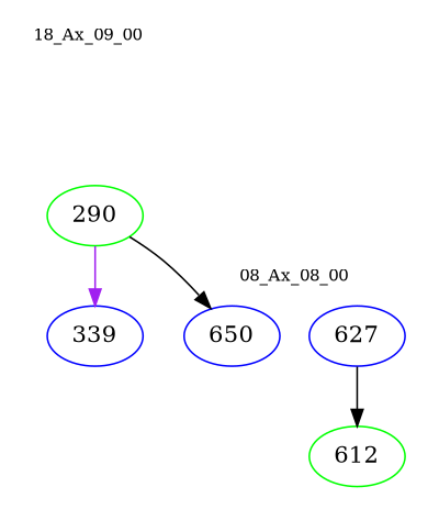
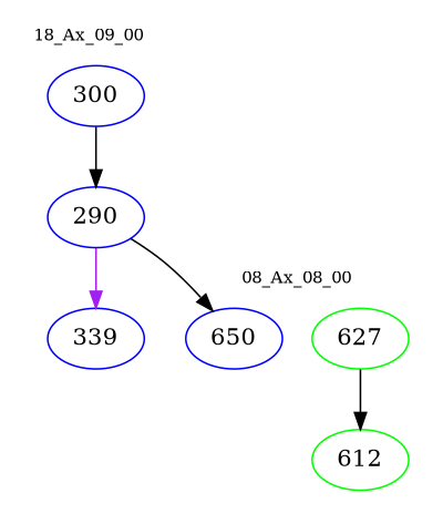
  digraph {
    node [color=blue]
    edge [color=black]
-   n1 [label=627]
+   n1 [color=green label=627]
    n2 [color=green label=612]
    n3 [label=650]
-   n5 [color=green label=290]
+   n4 [label=300]
+   n5 [label=290]
    n6 [label=339]
    subgraph cluster_1 {
      color=white
      fontsize=10
      label="08_Ax_08_00"
      n1
      n2
      n3
    }
    subgraph cluster_2 {
      color=white
      fontsize=10
      label="18_Ax_09_00"
+     n4
      n5
      n6
    }
    n1 -> n2
+   n4 -> n5
    n5 -> n3
    n5 -> n6 [color=purple]
  }
